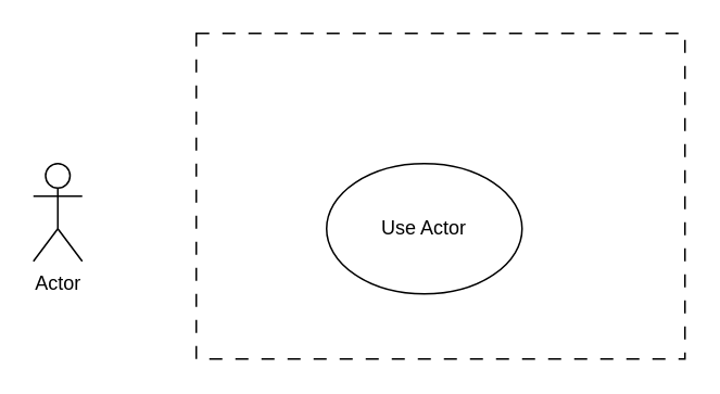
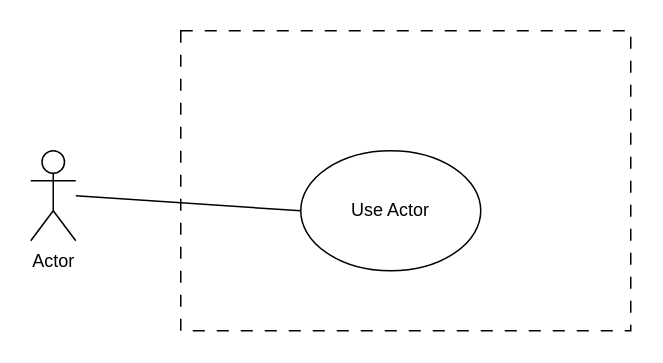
  <mxCell id="0" />
  <mxCell id="1" parent="0" />
  <mxCell id="2" value="System Name" style="rounded=0;whiteSpace=wrap;html=1;fillColor=none;dashed=1;dashPattern=8 8;" parent="1" vertex="1"><mxGeometry x="120" y="20" width="300" height="200" as="geometry" /></mxCell>
  <mxCell id="3" value="Actor" style="shape=umlActor;verticalLabelPosition=bottom;verticalAlign=top;html=1;" parent="1" vertex="1"><mxGeometry x="20" y="100" width="30" height="60" as="geometry" /></mxCell>
  <mxCell id="4" value="Use Actor" style="ellipse;whiteSpace=wrap;html=1;" parent="1" vertex="1"><mxGeometry x="200" y="100" width="120" height="80" as="geometry" /></mxCell>
+ <mxCell id="5" value="" style="endArrow=none;html=1;rounded=0;exitX=1;exitY=0.5;exitDx=0;exitDy=0;exitPerimeter=0;entryX=0;entryY=0.5;entryDx=0;entryDy=0;" parent="1" source="3" target="4" edge="1"><mxGeometry width="50" height="50" relative="1" as="geometry"><mxPoint x="210" y="170" as="sourcePoint" /><mxPoint x="260" y="120" as="targetPoint" /></mxGeometry></mxCell>
